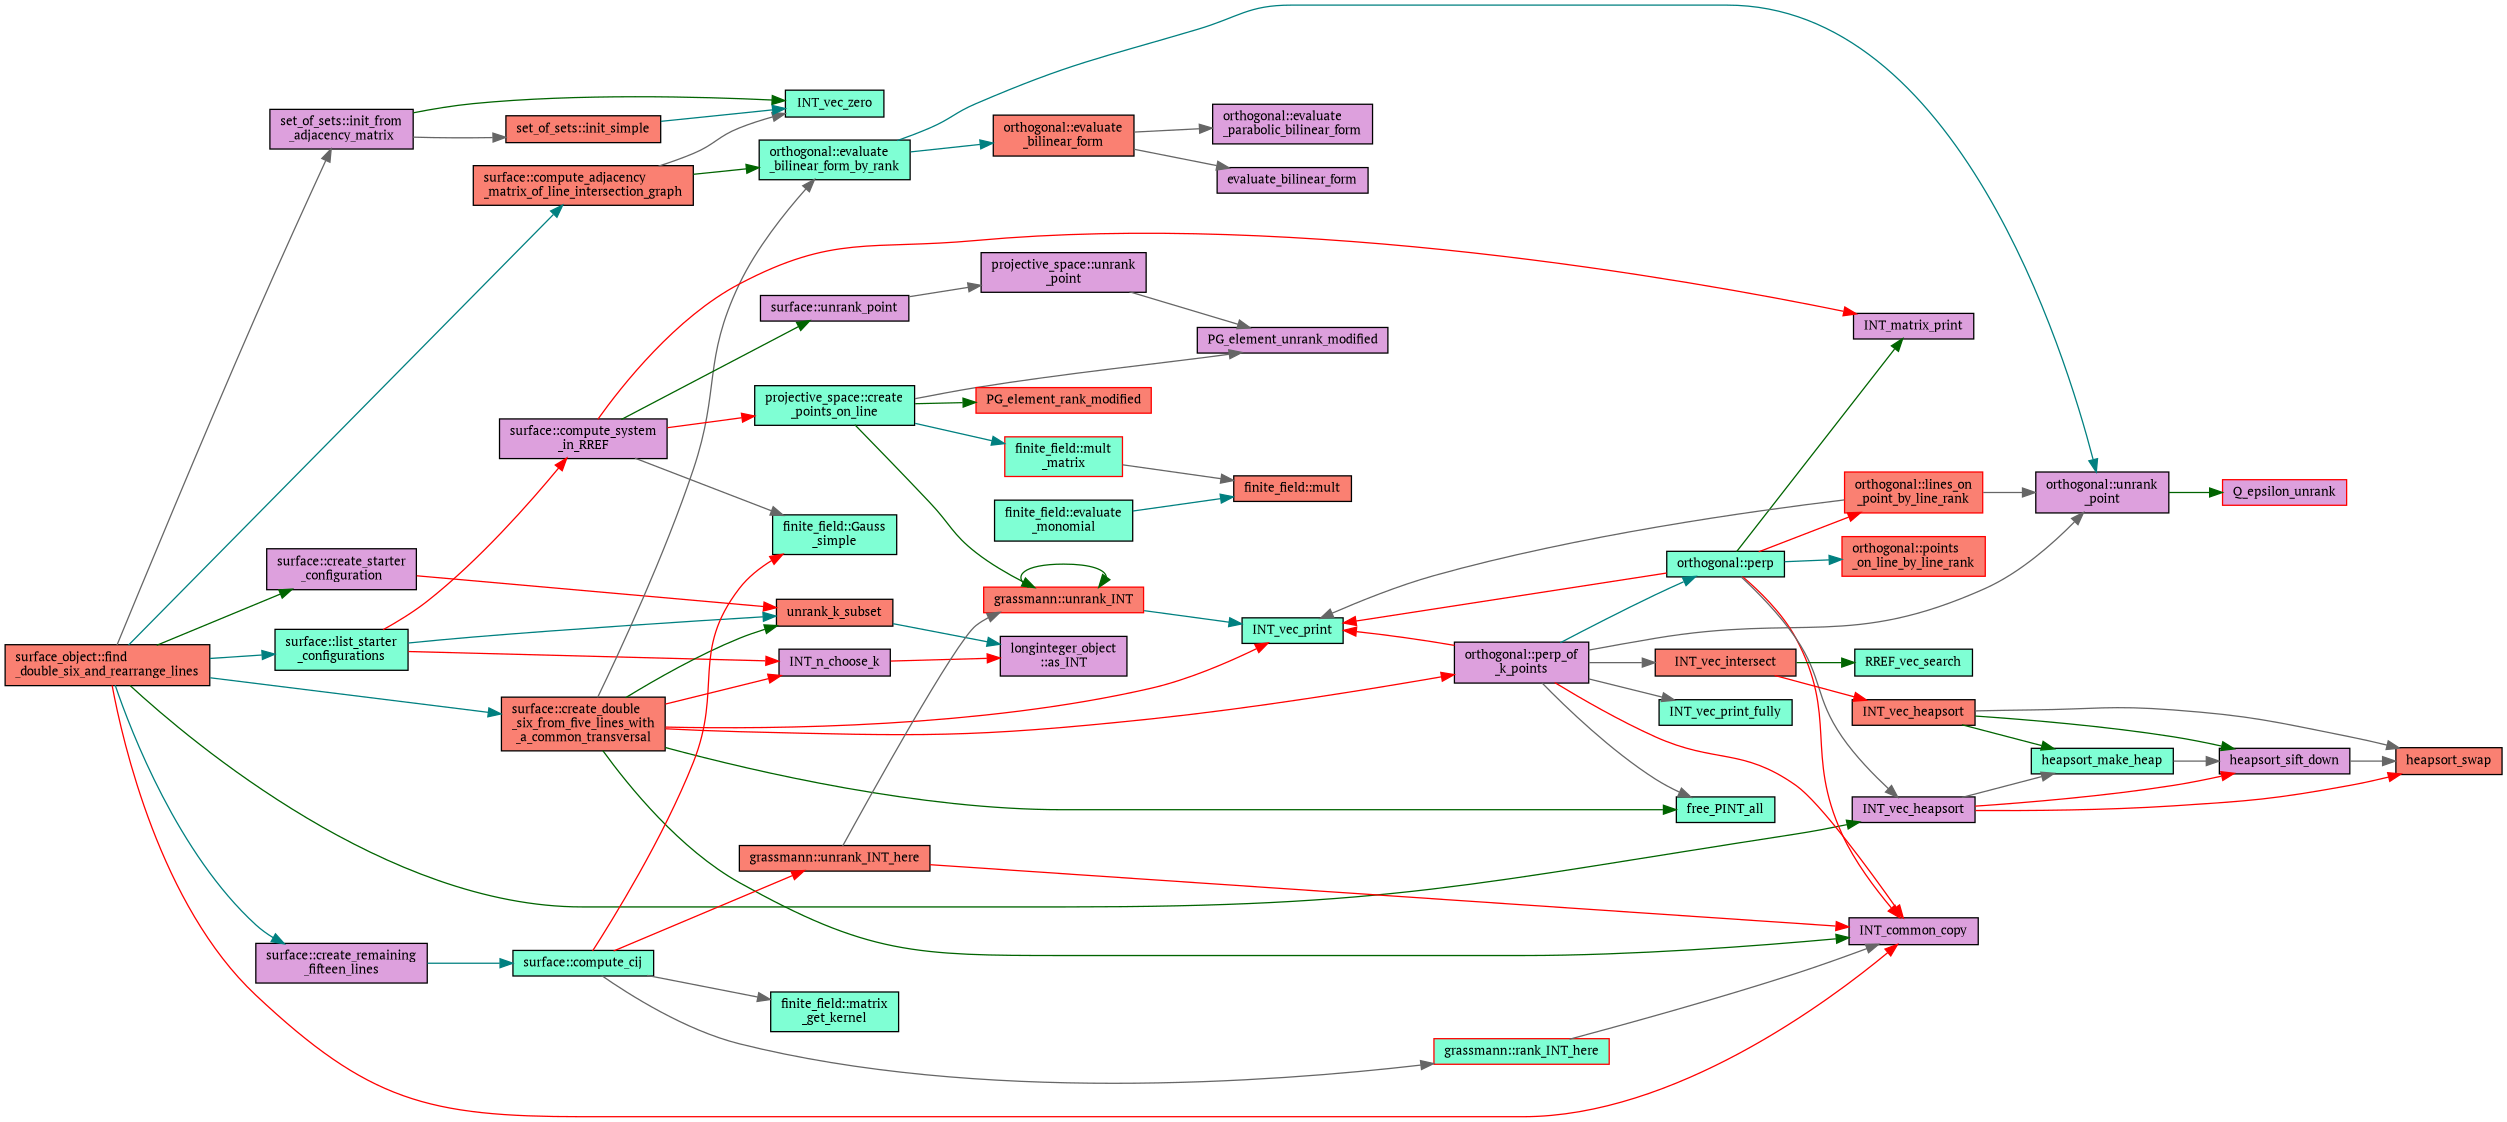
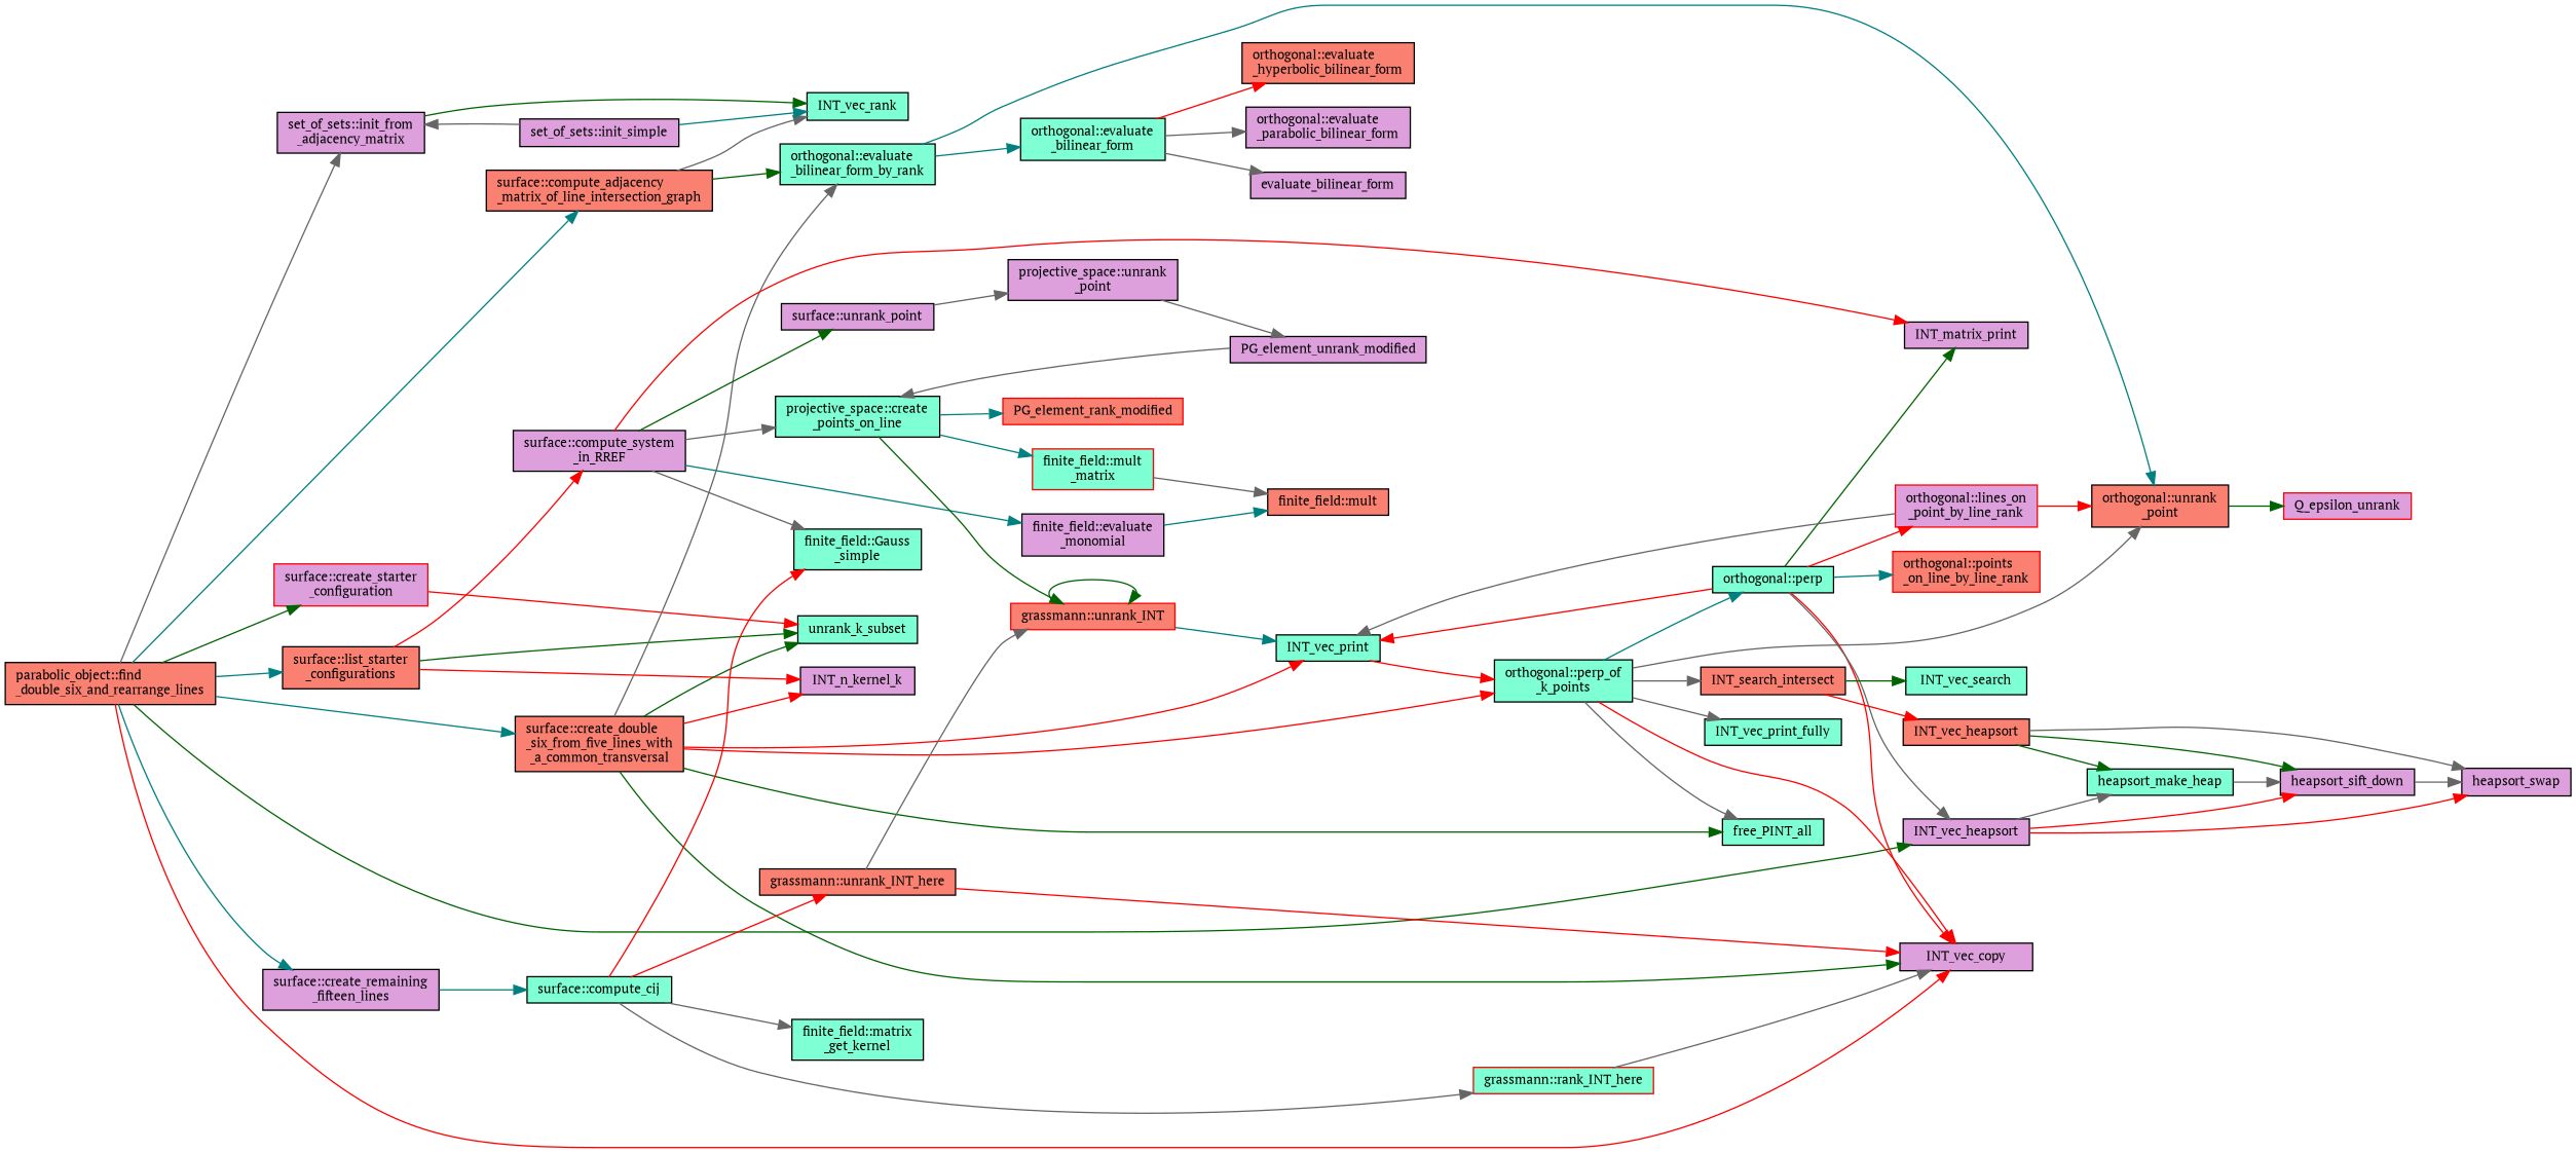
  digraph {
    fontname="PT Serif"
    rankdir=LR
    node [color=black fillcolor=plum fontname="PT Serif" fontsize=10 shape=record style=filled]
    edge [color=gray40 fontname="PT Serif" fontsize=10 labelfontname=Helvetica labelfontsize=10 style=solid]
-   n1 [fillcolor=salmon fontcolor=black height=0.2 label="surface_object::find\l_double_six_and_rearrange_lines" width=0.4]
-   n2 [height=0.2 label=INT_common_copy width=0.4]
+   n1 [fillcolor=salmon fontcolor=black height=0.2 label="parabolic_object::find\l_double_six_and_rearrange_lines" width=0.4]
+   n2 [height=0.2 label=INT_vec_copy width=0.4]
    n3 [fillcolor=salmon height=0.2 label="surface::compute_adjacency\l_matrix_of_line_intersection_graph" width=0.4]
    n4 [height=0.2 label="set_of_sets::init_from\l_adjacency_matrix" width=0.4]
-   n5 [fillcolor=aquamarine height=0.2 label="surface::list_starter\l_configurations" width=0.4]
-   n6 [height=0.2 label="surface::create_starter\l_configuration" width=0.4]
+   n5 [fillcolor=salmon height=0.2 label="surface::list_starter\l_configurations" width=0.4]
+   n6 [color=red height=0.2 label="surface::create_starter\l_configuration" width=0.4]
    n7 [fillcolor=salmon height=0.2 label="surface::create_double\l_six_from_five_lines_with\l_a_common_transversal" width=0.4]
    n8 [height=0.2 label=INT_vec_heapsort width=0.4]
    n9 [height=0.2 label="surface::create_remaining\l_fifteen_lines" width=0.4]
-   n10 [fillcolor=aquamarine height=0.2 label=INT_vec_zero width=0.4]
+   n10 [fillcolor=aquamarine height=0.2 label=INT_vec_rank width=0.4]
    n11 [fillcolor=aquamarine height=0.2 label="orthogonal::evaluate\l_bilinear_form_by_rank" width=0.4]
-   n12 [fillcolor=salmon height=0.2 label="set_of_sets::init_simple" width=0.4]
-   n13 [height=0.2 label=INT_n_choose_k width=0.4]
-   n14 [fillcolor=salmon height=0.2 label=unrank_k_subset width=0.4]
+   n12 [height=0.2 label="set_of_sets::init_simple" width=0.4]
+   n13 [height=0.2 label=INT_n_kernel_k width=0.4]
+   n14 [fillcolor=aquamarine height=0.2 label=unrank_k_subset width=0.4]
    n15 [height=0.2 label="surface::compute_system\l_in_RREF" width=0.4]
    n16 [fillcolor=aquamarine height=0.2 label=INT_vec_print width=0.4]
-   n17 [height=0.2 label="orthogonal::perp_of\l_k_points" width=0.4]
+   n17 [fillcolor=aquamarine height=0.2 label="orthogonal::perp_of\l_k_points" width=0.4]
    n18 [fillcolor=aquamarine height=0.2 label=free_PINT_all width=0.4]
    n19 [fillcolor=aquamarine height=0.2 label=heapsort_make_heap width=0.4]
    n20 [height=0.2 label=heapsort_sift_down width=0.4]
-   n21 [fillcolor=salmon height=0.2 label=heapsort_swap width=0.4]
+   n21 [height=0.2 label=heapsort_swap width=0.4]
    n22 [fillcolor=aquamarine height=0.2 label="surface::compute_cij" width=0.4]
-   n23 [height=0.2 label="orthogonal::unrank\l_point" width=0.4]
-   n24 [fillcolor=salmon height=0.2 label="orthogonal::evaluate\l_bilinear_form" width=0.4]
+   n23 [fillcolor=salmon height=0.2 label="orthogonal::unrank\l_point" width=0.4]
+   n24 [fillcolor=aquamarine height=0.2 label="orthogonal::evaluate\l_bilinear_form" width=0.4]
    n25 [color=red height=0.2 label=Q_epsilon_unrank width=0.4]
+   n26 [fillcolor=salmon height=0.2 label="orthogonal::evaluate\l_hyperbolic_bilinear_form" width=0.4]
    n27 [height=0.2 label="orthogonal::evaluate\l_parabolic_bilinear_form" width=0.4]
    n28 [height=0.2 label=evaluate_bilinear_form width=0.4]
-   n29 [height=0.2 label="longinteger_object\l::as_INT" width=0.4]
    n30 [fillcolor=aquamarine height=0.2 label="projective_space::create\l_points_on_line" width=0.4]
    n31 [height=0.2 label=INT_matrix_print width=0.4]
    n32 [height=0.2 label="surface::unrank_point" width=0.4]
-   n33 [fillcolor=aquamarine height=0.2 label="finite_field::evaluate\l_monomial" width=0.4]
+   n33 [height=0.2 label="finite_field::evaluate\l_monomial" width=0.4]
    n34 [fillcolor=aquamarine height=0.2 label="finite_field::Gauss\l_simple" width=0.4]
    n35 [color=red fillcolor=salmon height=0.2 label="grassmann::unrank_INT" width=0.4]
    n36 [height=0.2 label=PG_element_unrank_modified width=0.4]
    n37 [color=red fillcolor=aquamarine height=0.2 label="finite_field::mult\l_matrix" width=0.4]
    n38 [color=red fillcolor=salmon height=0.2 label=PG_element_rank_modified width=0.4]
    n39 [height=0.2 label="projective_space::unrank\l_point" width=0.4]
    n40 [fillcolor=salmon height=0.2 label="finite_field::mult" width=0.4]
    n41 [fillcolor=aquamarine height=0.2 label="orthogonal::perp" width=0.4]
    n42 [fillcolor=aquamarine height=0.2 label=INT_vec_print_fully width=0.4]
-   n43 [fillcolor=salmon height=0.2 label=INT_vec_intersect width=0.4]
-   n44 [color=red fillcolor=salmon height=0.2 label="orthogonal::lines_on\l_point_by_line_rank" width=0.4]
+   n43 [fillcolor=salmon height=0.2 label=INT_search_intersect width=0.4]
+   n44 [color=red height=0.2 label="orthogonal::lines_on\l_point_by_line_rank" width=0.4]
    n45 [color=red fillcolor=salmon height=0.2 label="orthogonal::points\l_on_line_by_line_rank" width=0.4]
    n46 [fillcolor=salmon height=0.2 label=INT_vec_heapsort width=0.4]
-   n47 [fillcolor=aquamarine height=0.2 label=RREF_vec_search width=0.4]
+   n47 [fillcolor=aquamarine height=0.2 label=INT_vec_search width=0.4]
    n48 [fillcolor=salmon height=0.2 label="grassmann::unrank_INT_here" width=0.4]
    n49 [fillcolor=aquamarine height=0.2 label="finite_field::matrix\l_get_kernel" width=0.4]
    n50 [color=red fillcolor=aquamarine height=0.2 label="grassmann::rank_INT_here" width=0.4]
    n1 -> n2 [color=red]
    n1 -> n3 [color=teal]
    n1 -> n4
    n1 -> n5 [color=teal]
    n1 -> n6 [color=darkgreen]
    n1 -> n7 [color=teal]
    n1 -> n8 [color=darkgreen]
    n1 -> n9 [color=teal]
    n3 -> n10
    n3 -> n11 [color=darkgreen]
    n4 -> n10 [color=darkgreen]
-   n4 -> n12
+   n12 -> n4
    n5 -> n13 [color=red]
-   n5 -> n14 [color=teal]
+   n5 -> n14 [color=darkgreen]
    n5 -> n15 [color=red]
    n6 -> n14 [color=red]
    n7 -> n2 [color=darkgreen]
    n7 -> n11
    n7 -> n13 [color=red]
    n7 -> n14 [color=darkgreen]
    n7 -> n16 [color=red]
    n7 -> n17 [color=red]
    n7 -> n18 [color=darkgreen]
    n8 -> n19
    n8 -> n20 [color=red]
    n8 -> n21 [color=red]
    n9 -> n22 [color=teal]
    n11 -> n23 [color=teal]
    n11 -> n24 [color=teal]
    n12 -> n10 [color=teal]
-   n13 -> n29 [color=red]
-   n14 -> n29 [color=teal]
-   n15 -> n30 [color=red]
+   n15 -> n30
    n15 -> n31 [color=red]
    n15 -> n32 [color=darkgreen]
+   n15 -> n33 [color=teal]
    n15 -> n34
    n17 -> n2 [color=red]
-   n17 -> n16 [color=red]
+   n16 -> n17 [color=red]
    n17 -> n18
    n17 -> n23
    n17 -> n41 [color=teal]
    n17 -> n42
    n17 -> n43
    n19 -> n20
    n20 -> n21
    n22 -> n34 [color=red]
    n22 -> n48 [color=red]
    n22 -> n49
    n22 -> n50
    n23 -> n25 [color=darkgreen]
+   n24 -> n26 [color=red]
    n24 -> n27
    n24 -> n28
    n30 -> n35 [color=darkgreen]
-   n30 -> n36
+   n36 -> n30
    n30 -> n37 [color=teal]
-   n30 -> n38 [color=darkgreen]
+   n30 -> n38 [color=teal]
    n32 -> n39
    n33 -> n40 [color=teal]
    n35 -> n16 [color=teal]
    n35 -> n35 [color=darkgreen]
    n37 -> n40
    n39 -> n36
    n41 -> n2 [color=red]
    n41 -> n8
    n41 -> n16 [color=red]
    n41 -> n31 [color=darkgreen]
    n41 -> n44 [color=red]
    n41 -> n45 [color=teal]
    n43 -> n46 [color=red]
    n43 -> n47 [color=darkgreen]
    n44 -> n16
-   n44 -> n23
+   n44 -> n23 [color=red]
    n46 -> n19 [color=darkgreen]
    n46 -> n20 [color=darkgreen]
    n46 -> n21
    n48 -> n2 [color=red]
    n48 -> n35
    n50 -> n2
  }
